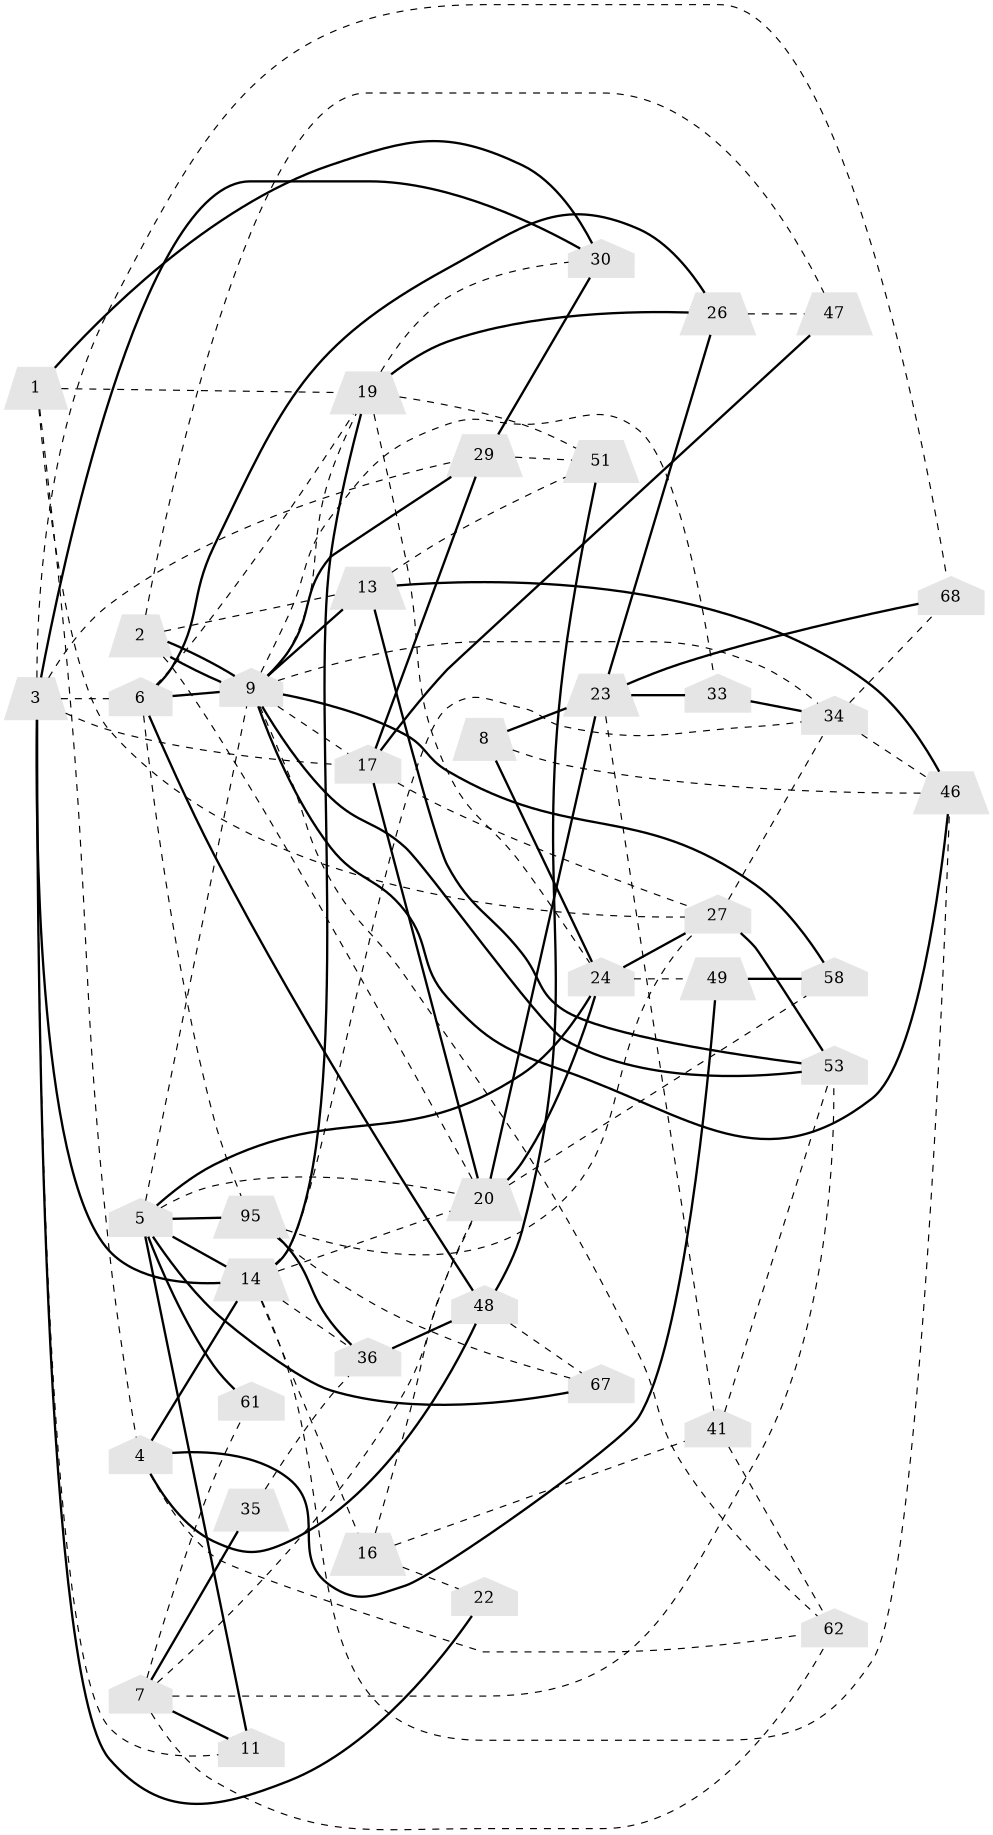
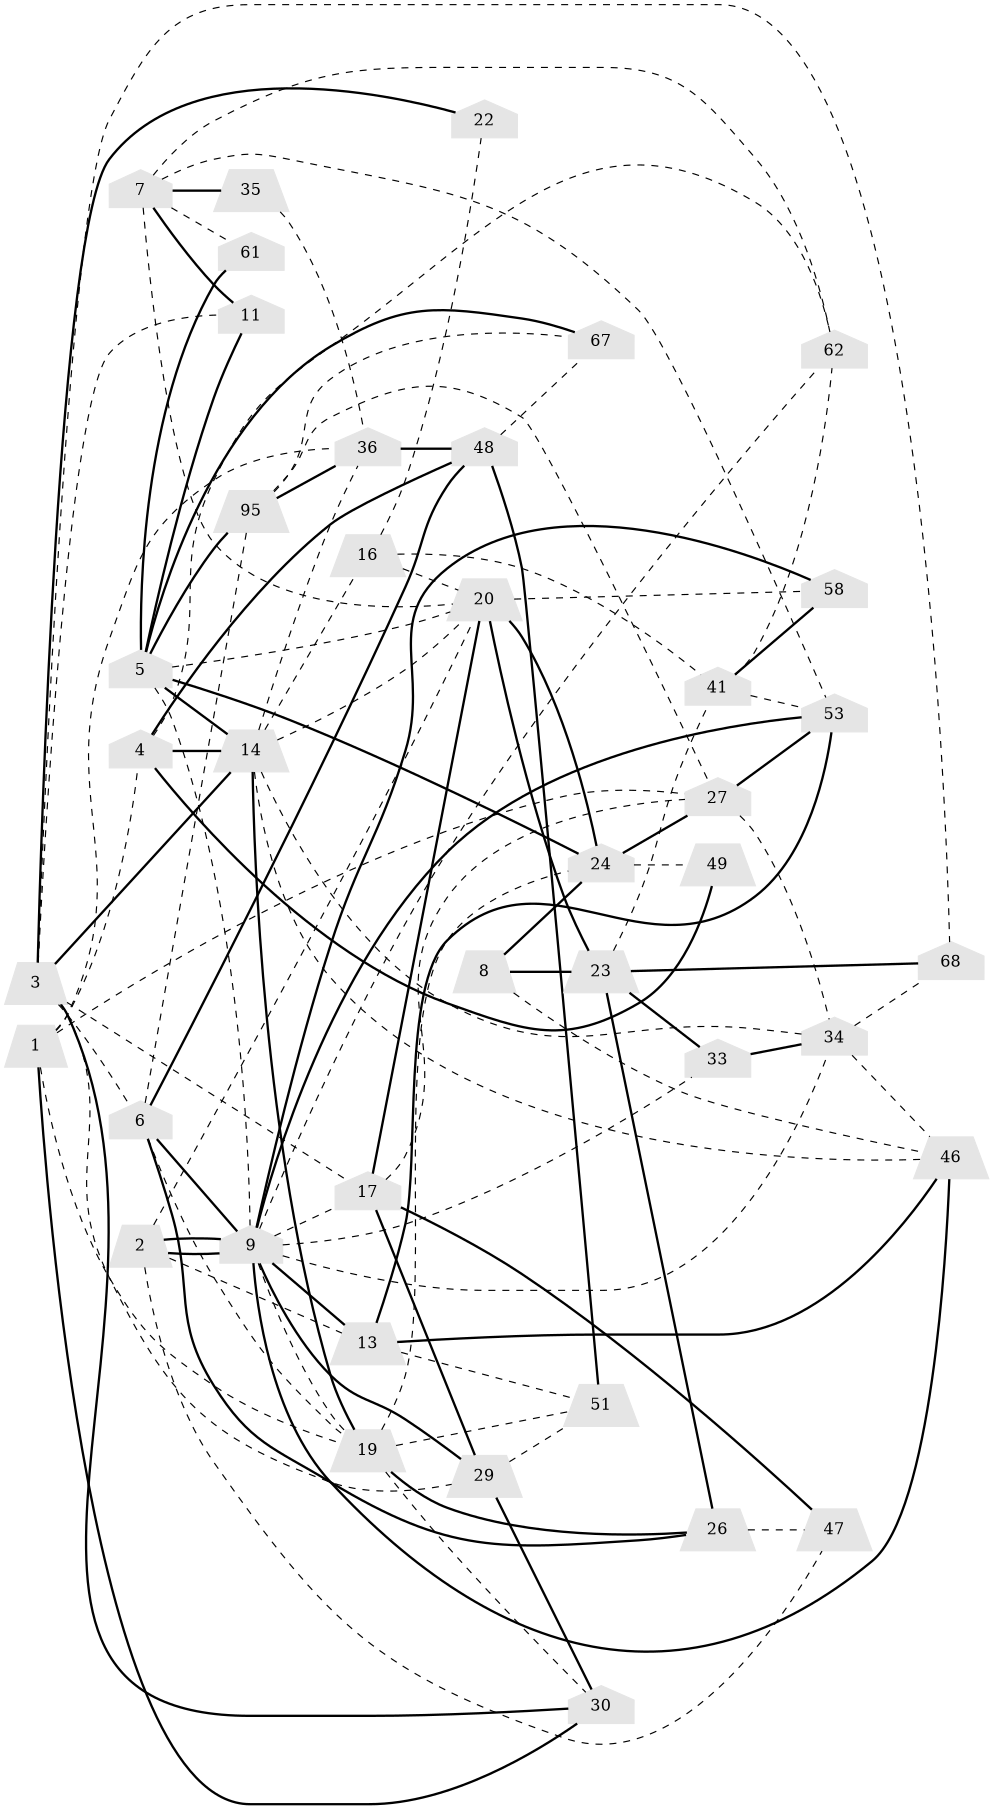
  graph {
    rankdir=LR
    node [color=gray90 shape=house style=filled]
    edge [style=dashed]
    1 [shape=trapezium super="+10"]
    4
    19 [shape=trapezium super="+39"]
    27 [super="+50"]
    30
    36 [super="+65"]
    14 [shape=trapezium super="+66"]
    48
    49 [shape=trapezium]
    62
    24
    26 [shape=trapezium]
    51 [shape=trapezium super="+52"]
    53 [super="+63+64"]
    34 [super="+42"]
    9 [super="+38+57"]
    13 [shape=trapezium super="+69"]
    17 [super="+55"]
    29 [shape=trapezium super="+60"]
    46 [shape=trapezium]
    33
    58
    2 [shape=trapezium]
    20 [shape=trapezium super="+25"]
    47 [shape=trapezium]
    23 [shape=trapezium super="+45"]
    3 [shape=trapezium super="+31+32"]
    6
    11 [super="+12"]
    22
    68
    5 [super="+18+37"]
    n33 [label=95 shape=trapezium super="+43"]
    61
    67
    16 [shape=trapezium]
    7 [super="+54"]
    35 [shape=trapezium]
    41
    8 [shape=trapezium]
    1 -- 4
    1 -- 19
    1 -- 27
    1 -- 30 [style=bold]
+   1 -- 36
    4 -- 14 [style=bold]
    4 -- 48 [style=bold]
    4 -- 49 [style=bold]
    4 -- 62
    19 -- 30
    19 -- 24
    19 -- 26 [style=bold]
    19 -- 51
    27 -- 53 [style=bold]
    27 -- 34
    36 -- 48 [style=bold]
    14 -- 19 [style=bold]
    14 -- 36
    14 -- 34
    14 -- 46
    14 -- 20
    14 -- 16
    48 -- 51 [style=bold]
    48 -- 67
-   49 -- 58 [style=bold]
+   41 -- 58 [style=bold]
    24 -- 27 [style=bold]
    24 -- 49
    26 -- 47
    34 -- 46
    34 -- 68
    9 -- 19
    9 -- 62
    9 -- 53 [style=bold]
    9 -- 34
    9 -- 13 [style=bold weight=2]
    9 -- 17
    9 -- 29 [style=bold]
    9 -- 46 [style=bold]
    9 -- 33
    9 -- 58 [style=bold]
    13 -- 51
    13 -- 53 [style=bold]
    13 -- 46 [style=bold]
    17 -- 27
    17 -- 29 [style=bold]
    17 -- 20 [style=bold]
    17 -- 47 [style=bold]
    29 -- 30 [style=bold]
    29 -- 51
    33 -- 34 [style=bold]
    2 -- 9 [style=bold]
    2 -- 9 [style=bold]
    2 -- 13
    2 -- 20
    2 -- 47
    20 -- 24 [style=bold]
    20 -- 58
    20 -- 23 [style=bold]
    23 -- 26 [style=bold]
    23 -- 33 [style=bold]
    23 -- 68 [style=bold]
    23 -- 41
    3 -- 30 [style=bold weight=2]
    3 -- 14 [style=bold]
    3 -- 17
    3 -- 29
    3 -- 6
    3 -- 11
    3 -- 22 [style=bold]
    3 -- 68
    6 -- 19
    6 -- 48 [style=bold]
    6 -- 26 [style=bold]
    6 -- 9 [style=bold]
    6 -- n33
    5 -- 14 [style=bold weight=2]
    5 -- 24 [style=bold]
    5 -- 9 [weight=2]
    5 -- 20
    5 -- 11 [style=bold]
    5 -- n33 [style=bold]
    5 -- 61 [style=bold]
    5 -- 67 [style=bold]
    n33 -- 27
    n33 -- 36 [style=bold]
    n33 -- 67
    16 -- 20
    16 -- 22
    16 -- 41
    7 -- 62
    7 -- 53 [weight=2]
    7 -- 20
    7 -- 11 [style=bold]
    7 -- 61
    7 -- 35 [style=bold]
    35 -- 36
    41 -- 62
    41 -- 53
    8 -- 24 [style=bold]
    8 -- 46
    8 -- 23 [style=bold]
  }
